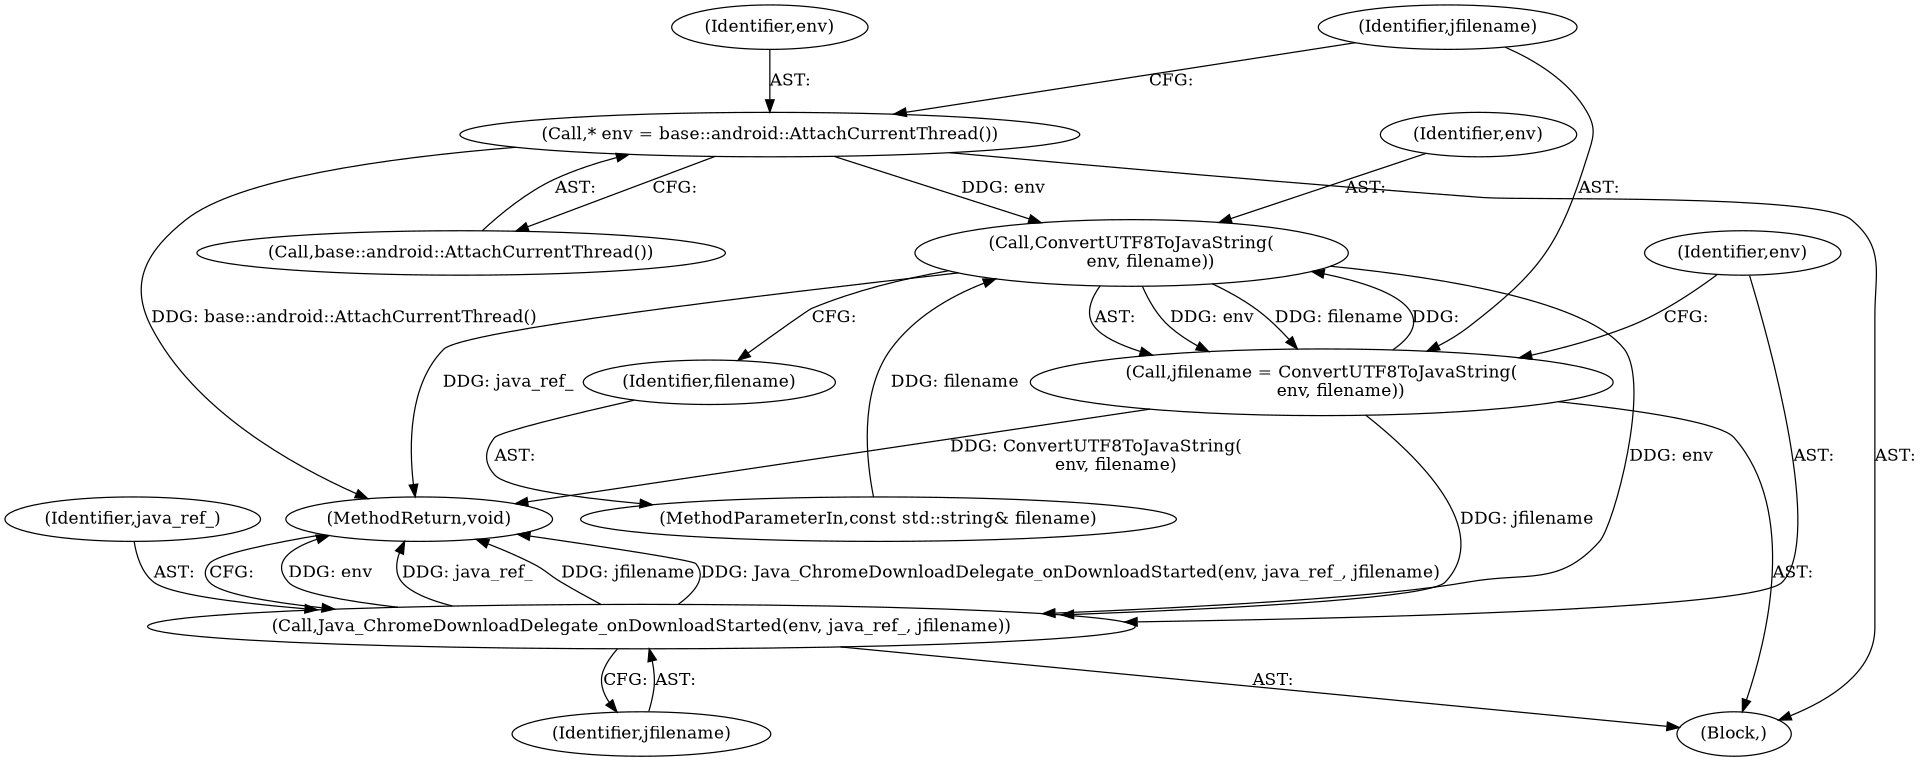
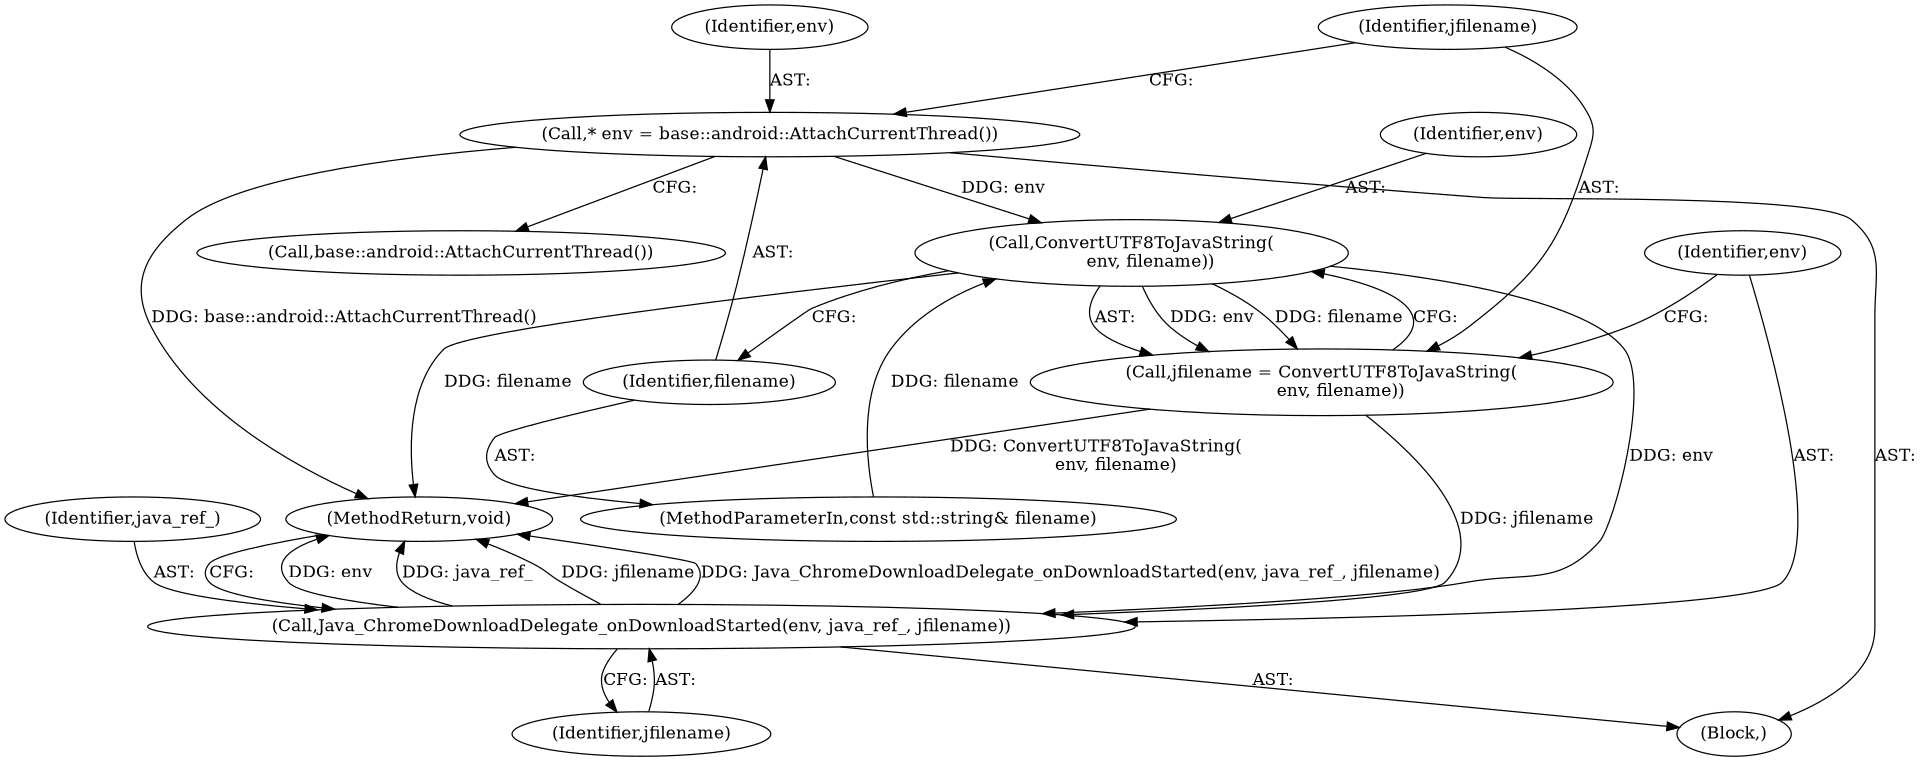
  digraph {
    n1 [label="(Call,* env = base::android::AttachCurrentThread())"]
    n2 [label="(Call,ConvertUTF8ToJavaString(\n       env, filename))"]
    n3 [label="(MethodReturn,void)"]
    n4 [label="(Call,base::android::AttachCurrentThread())"]
    n5 [label="(Block,)"]
    n6 [label="(Call,jfilename = ConvertUTF8ToJavaString(\n       env, filename))"]
    n7 [label="(Call,Java_ChromeDownloadDelegate_onDownloadStarted(env, java_ref_, jfilename))"]
    n8 [label="(Identifier,filename)"]
    n9 [label="(Identifier,jfilename)"]
    n10 [label="(MethodParameterIn,const std::string& filename)"]
    n11 [label="(Identifier,jfilename)"]
    n12 [label="(Identifier,java_ref_)"]
    n13 [label="(Identifier,env)"]
    n14 [label="(Identifier,env)"]
    n15 [label="(Identifier,env)"]
    n1 -> n2 [label="DDG: env"]
    n1 -> n3 [label="DDG: base::android::AttachCurrentThread()"]
    n1 -> n4 [label="CFG: "]
    n1 -> n5 [label="AST: "]
-   n2 -> n3 [label="DDG: java_ref_"]
+   n2 -> n3 [label="DDG: filename"]
    n2 -> n6 [label="AST: "]
    n2 -> n6 [label="DDG: env"]
    n2 -> n6 [label="DDG: filename"]
    n2 -> n7 [label="DDG: env"]
    n2 -> n8 [label="CFG: "]
    n3 -> n7 [label="CFG: "]
-   n4 -> n1 [label="AST: "]
-   n6 -> n2 [label="DDG: "]
+   n8 -> n1 [label="AST: "]
+   n6 -> n2 [label="CFG: "]
    n6 -> n3 [label="DDG: ConvertUTF8ToJavaString(\n       env, filename)"]
-   n6 -> n5 [label="AST: "]
    n6 -> n7 [label="DDG: jfilename"]
    n7 -> n3 [label="DDG: env"]
    n7 -> n3 [label="DDG: java_ref_"]
    n7 -> n3 [label="DDG: jfilename"]
    n7 -> n3 [label="DDG: Java_ChromeDownloadDelegate_onDownloadStarted(env, java_ref_, jfilename)"]
    n7 -> n5 [label="AST: "]
    n7 -> n9 [label="CFG: "]
    n8 -> n10 [label="AST: "]
    n9 -> n7 [label="AST: "]
    n10 -> n2 [label="DDG: filename"]
    n11 -> n1 [label="CFG: "]
    n11 -> n6 [label="AST: "]
    n12 -> n7 [label="AST: "]
    n13 -> n1 [label="AST: "]
    n14 -> n2 [label="AST: "]
    n15 -> n6 [label="CFG: "]
    n15 -> n7 [label="AST: "]
  }
